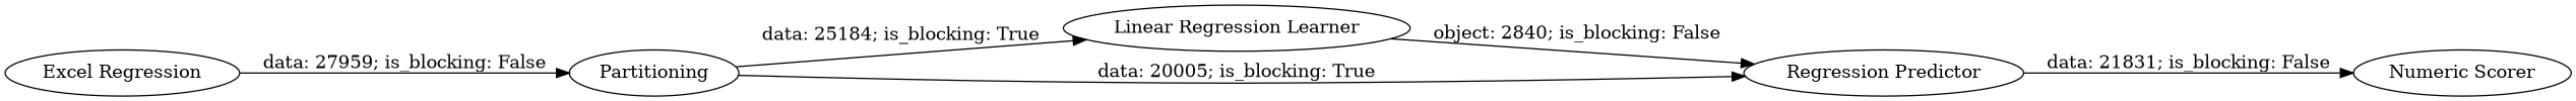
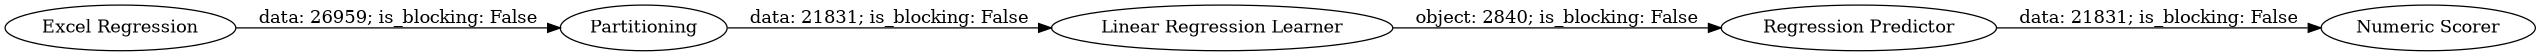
  digraph {
    rankdir=LR
    n1 [label="Linear Regression Learner"]
    n2 [label="Regression Predictor"]
    n3 [label="Numeric Scorer"]
    n4 [label="Excel Regression"]
    n5 [label=Partitioning]
    n1 -> n2 [label="object: 2840; is_blocking: False"]
    n2 -> n3 [label="data: 21831; is_blocking: False"]
-   n4 -> n5 [label="data: 27959; is_blocking: False"]
-   n5 -> n1 [label="data: 25184; is_blocking: True"]
-   n5 -> n2 [label="data: 20005; is_blocking: True"]
+   n4 -> n5 [label="data: 26959; is_blocking: False"]
+   n5 -> n1 [label="data: 21831; is_blocking: False"]
  }
